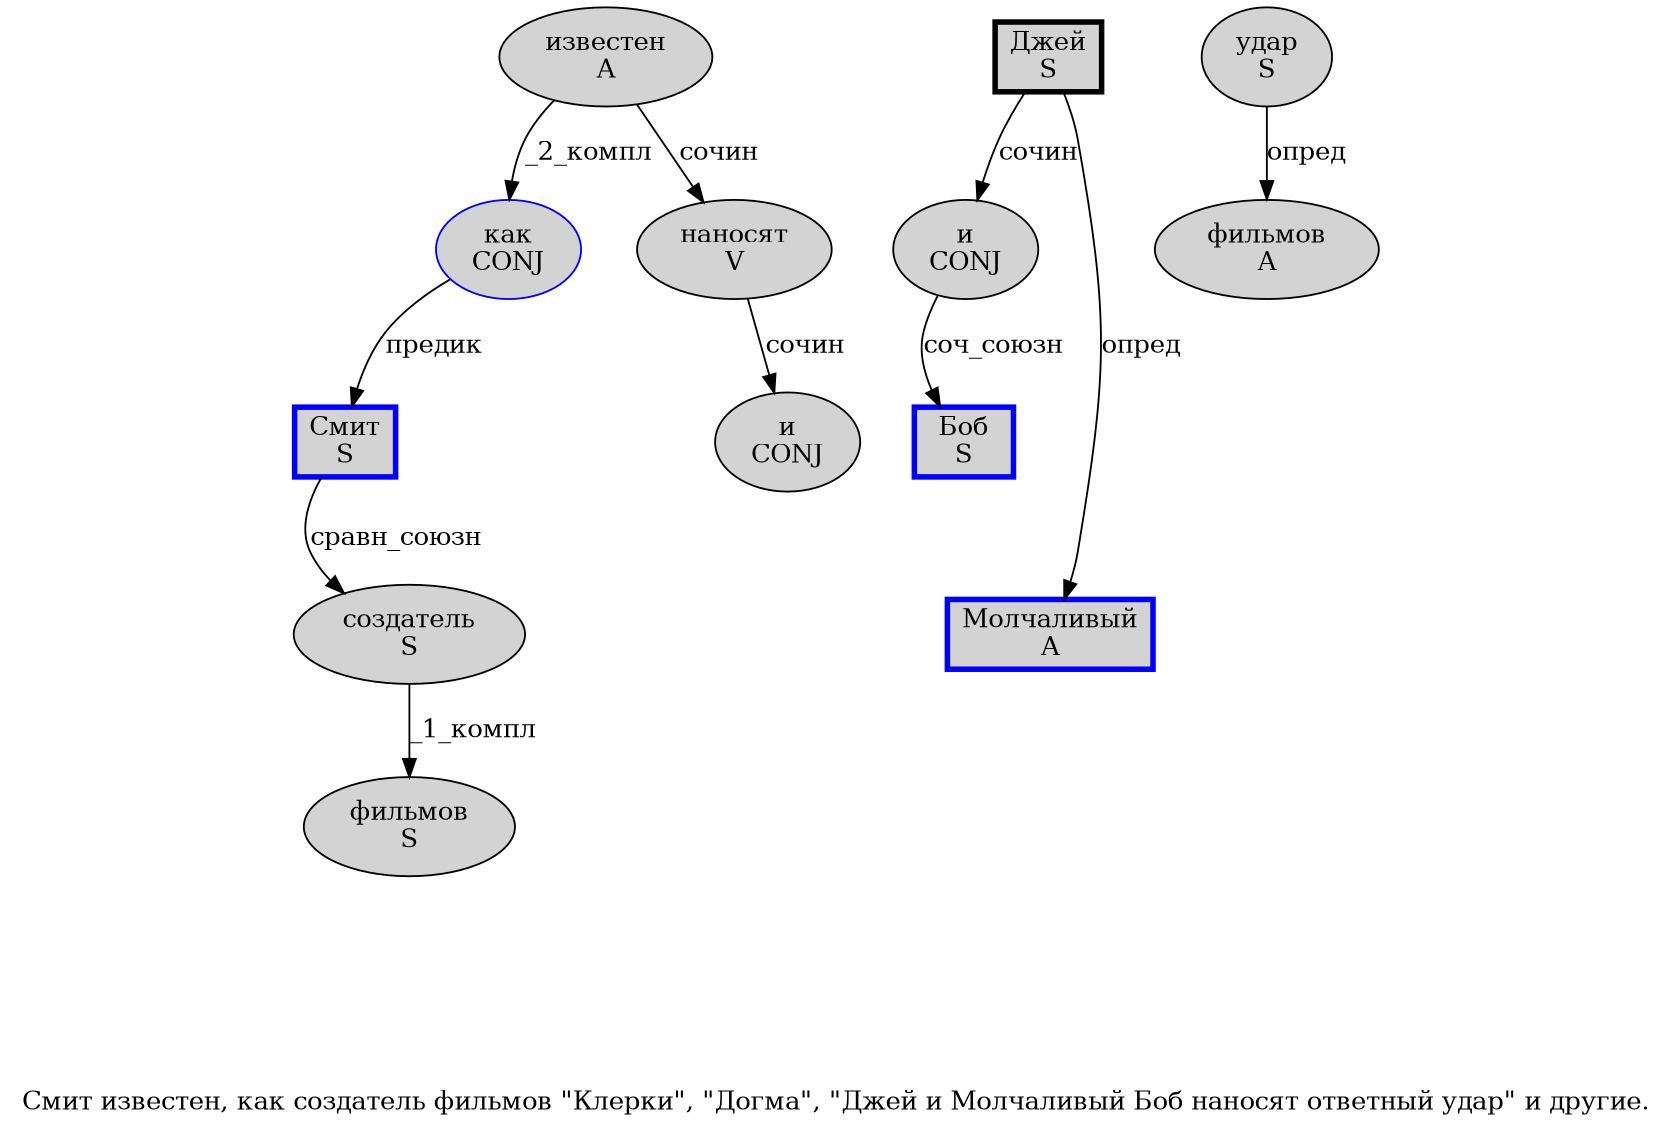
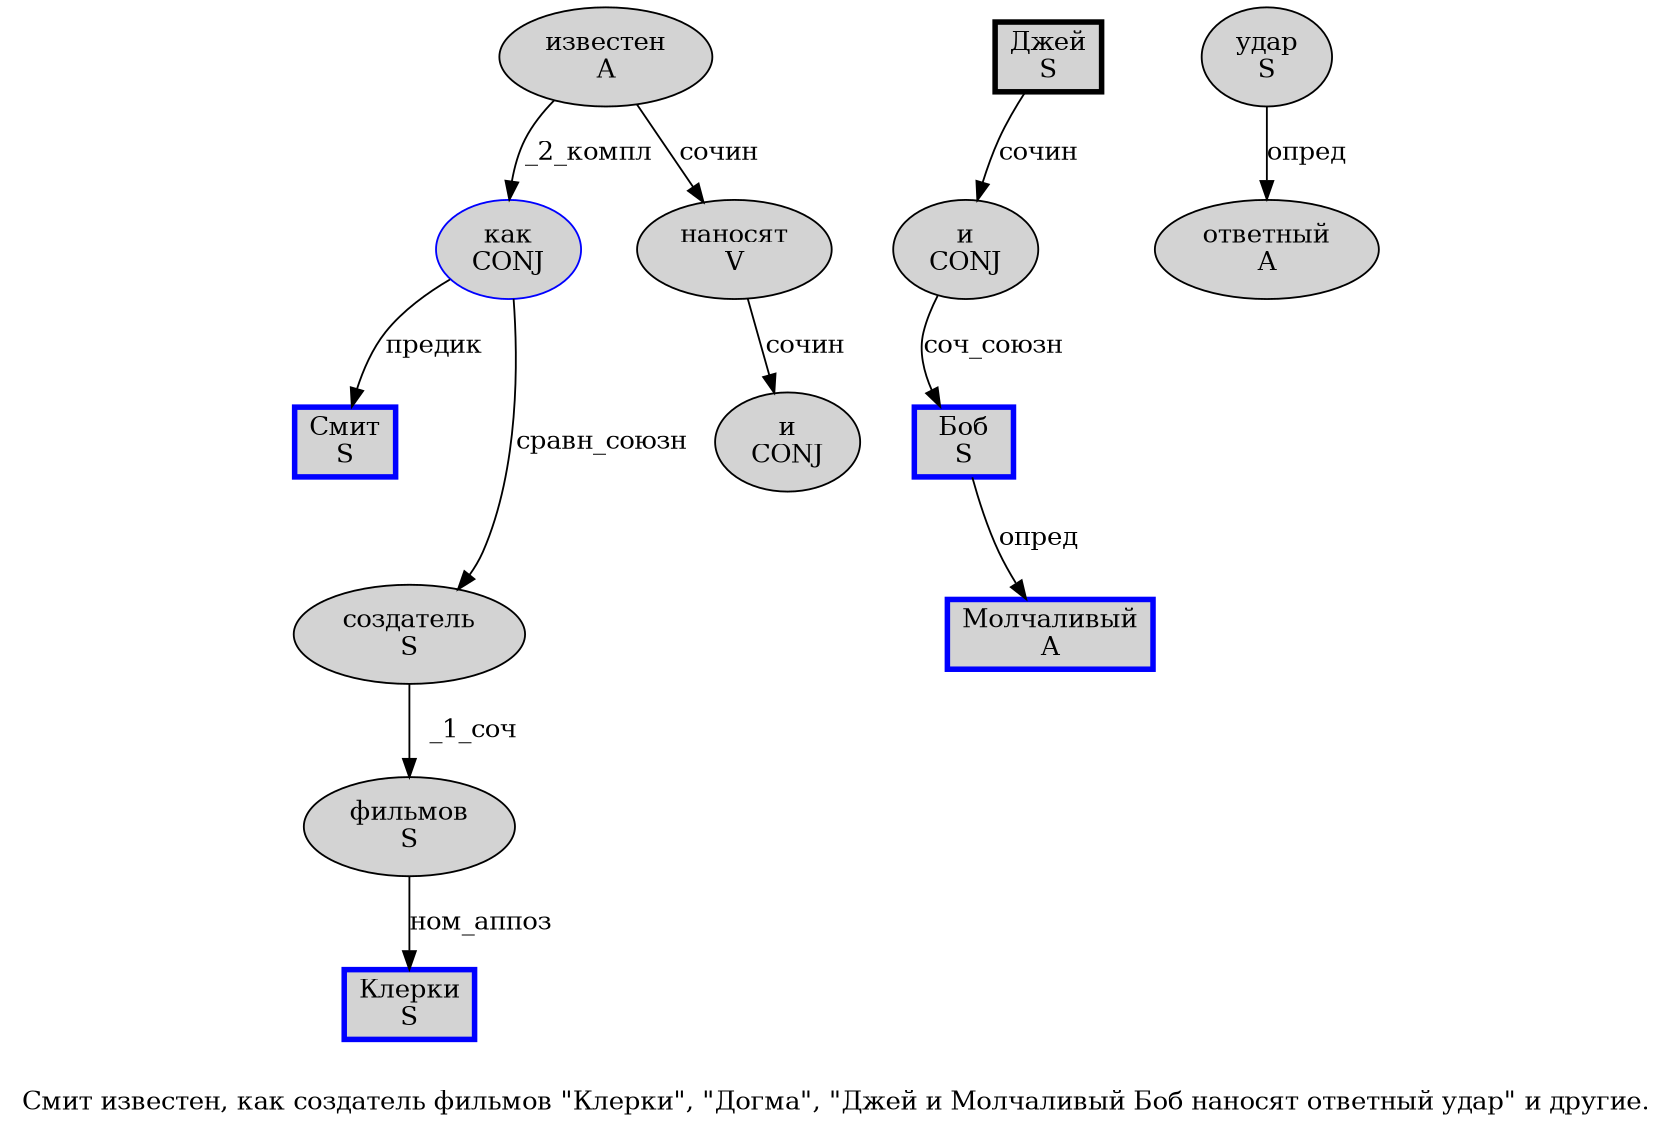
  digraph {
    label="Смит известен, как создатель фильмов \"Клерки\", \"Догма\", \"Джей и Молчаливый Боб наносят ответный удар\" и другие."
    node [fillcolor=lightgray penwidth=1 shape=ellipse style=filled]
    n1 [color=blue label="Смит\nS" penwidth=3 shape=box]
    n2 [label="известен\nA"]
    n3 [color=blue label="как\nCONJ"]
    n4 [label="наносят\nV"]
    n5 [label="создатель\nS"]
    n6 [label="и\nCONJ"]
    n7 [label="фильмов\nS"]
+   n8 [color=blue label="Клерки\nS" penwidth=3 shape=box]
    n9 [color=black label="Джей\nS" penwidth=3 shape=box]
    n10 [label="и\nCONJ"]
    n11 [color=blue label="Боб\nS" penwidth=3 shape=box]
    n12 [color=blue label="Молчаливый\nA" penwidth=3 shape=box]
    n13 [label="удар\nS"]
-   n14 [label="фильмов\nA"]
+   n14 [label="ответный\nA"]
    n2 -> n3 [label="_2_компл"]
    n2 -> n4 [label="сочин"]
    n3 -> n1 [label="предик"]
-   n1 -> n5 [label="сравн_союзн"]
+   n3 -> n5 [label="сравн_союзн"]
    n4 -> n6 [label="сочин"]
-   n5 -> n7 [label="_1_компл"]
+   n5 -> n7 [label="_1_соч"]
+   n7 -> n8 [label="ном_аппоз"]
    n9 -> n10 [label="сочин"]
    n10 -> n11 [label="соч_союзн"]
-   n9 -> n12 [label="опред"]
+   n11 -> n12 [label="опред"]
    n13 -> n14 [label="опред"]
  }
